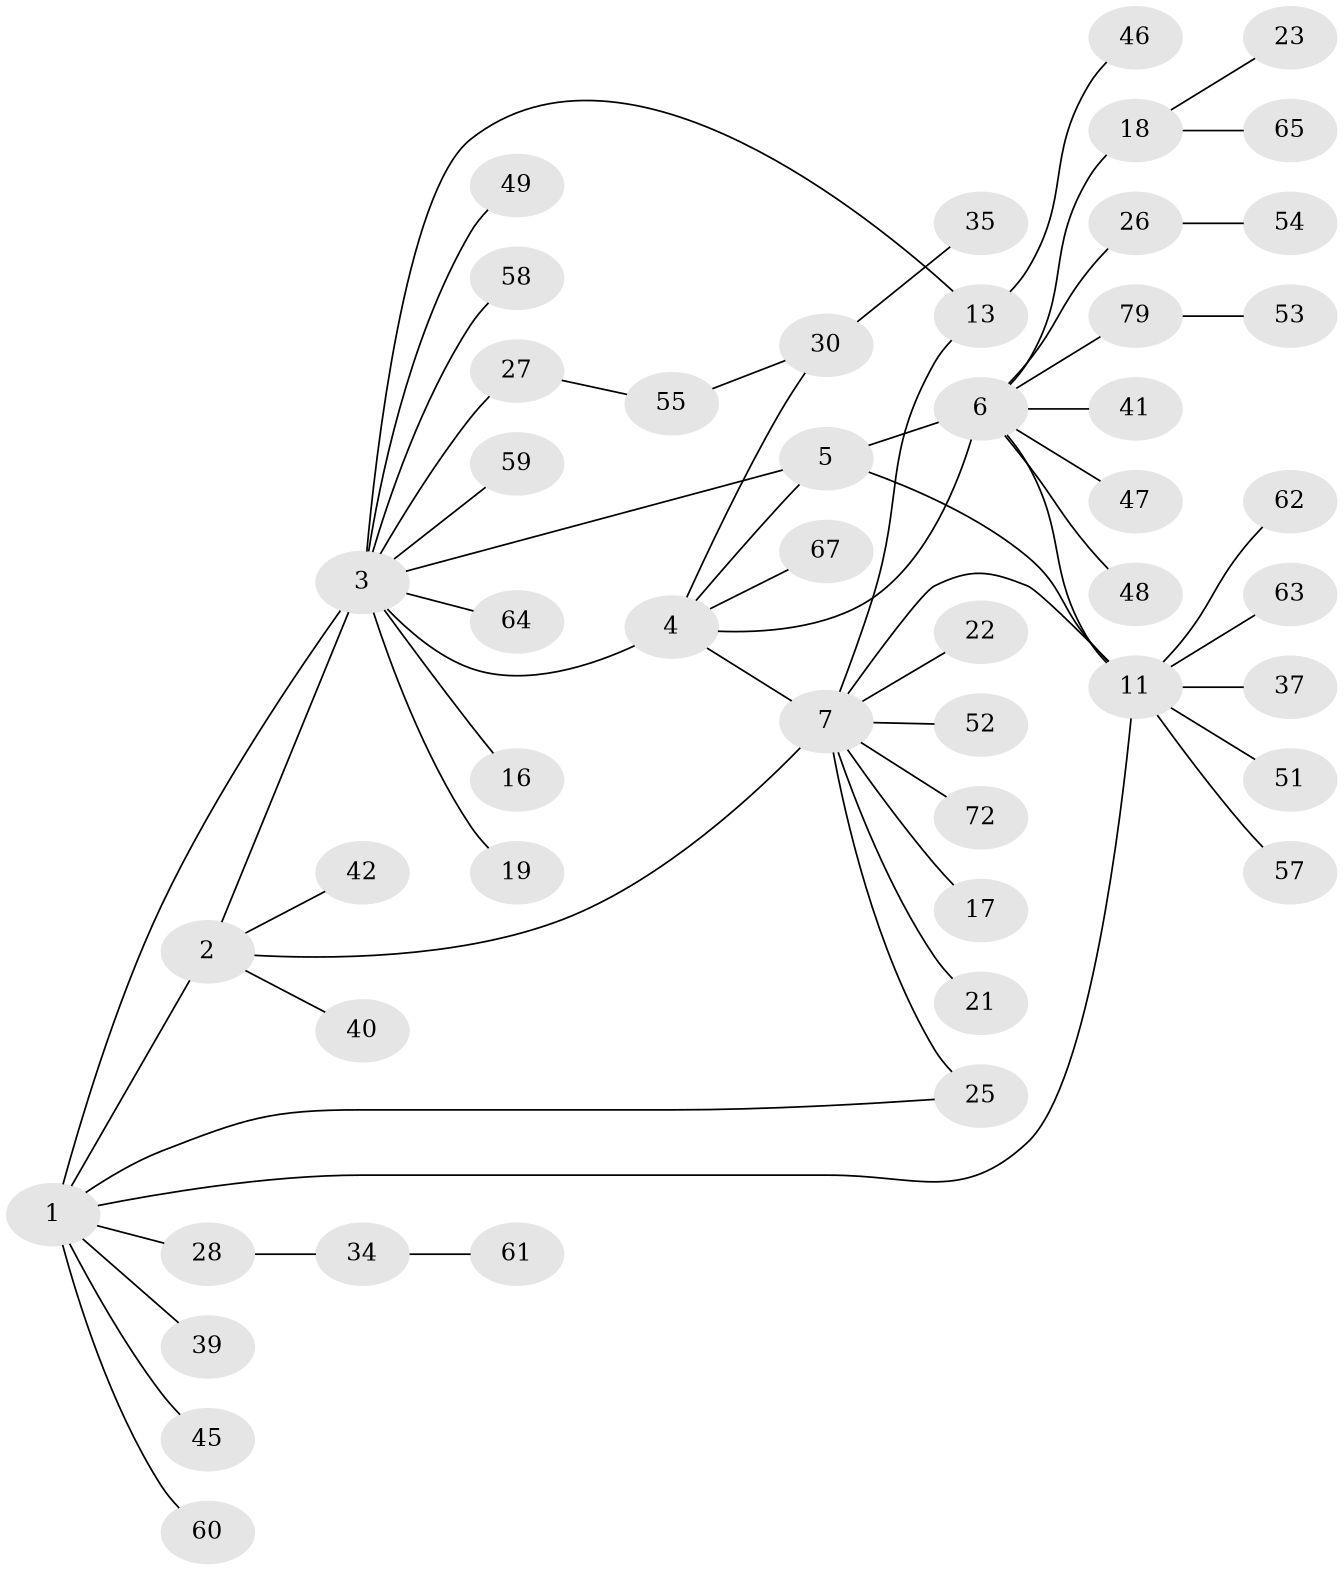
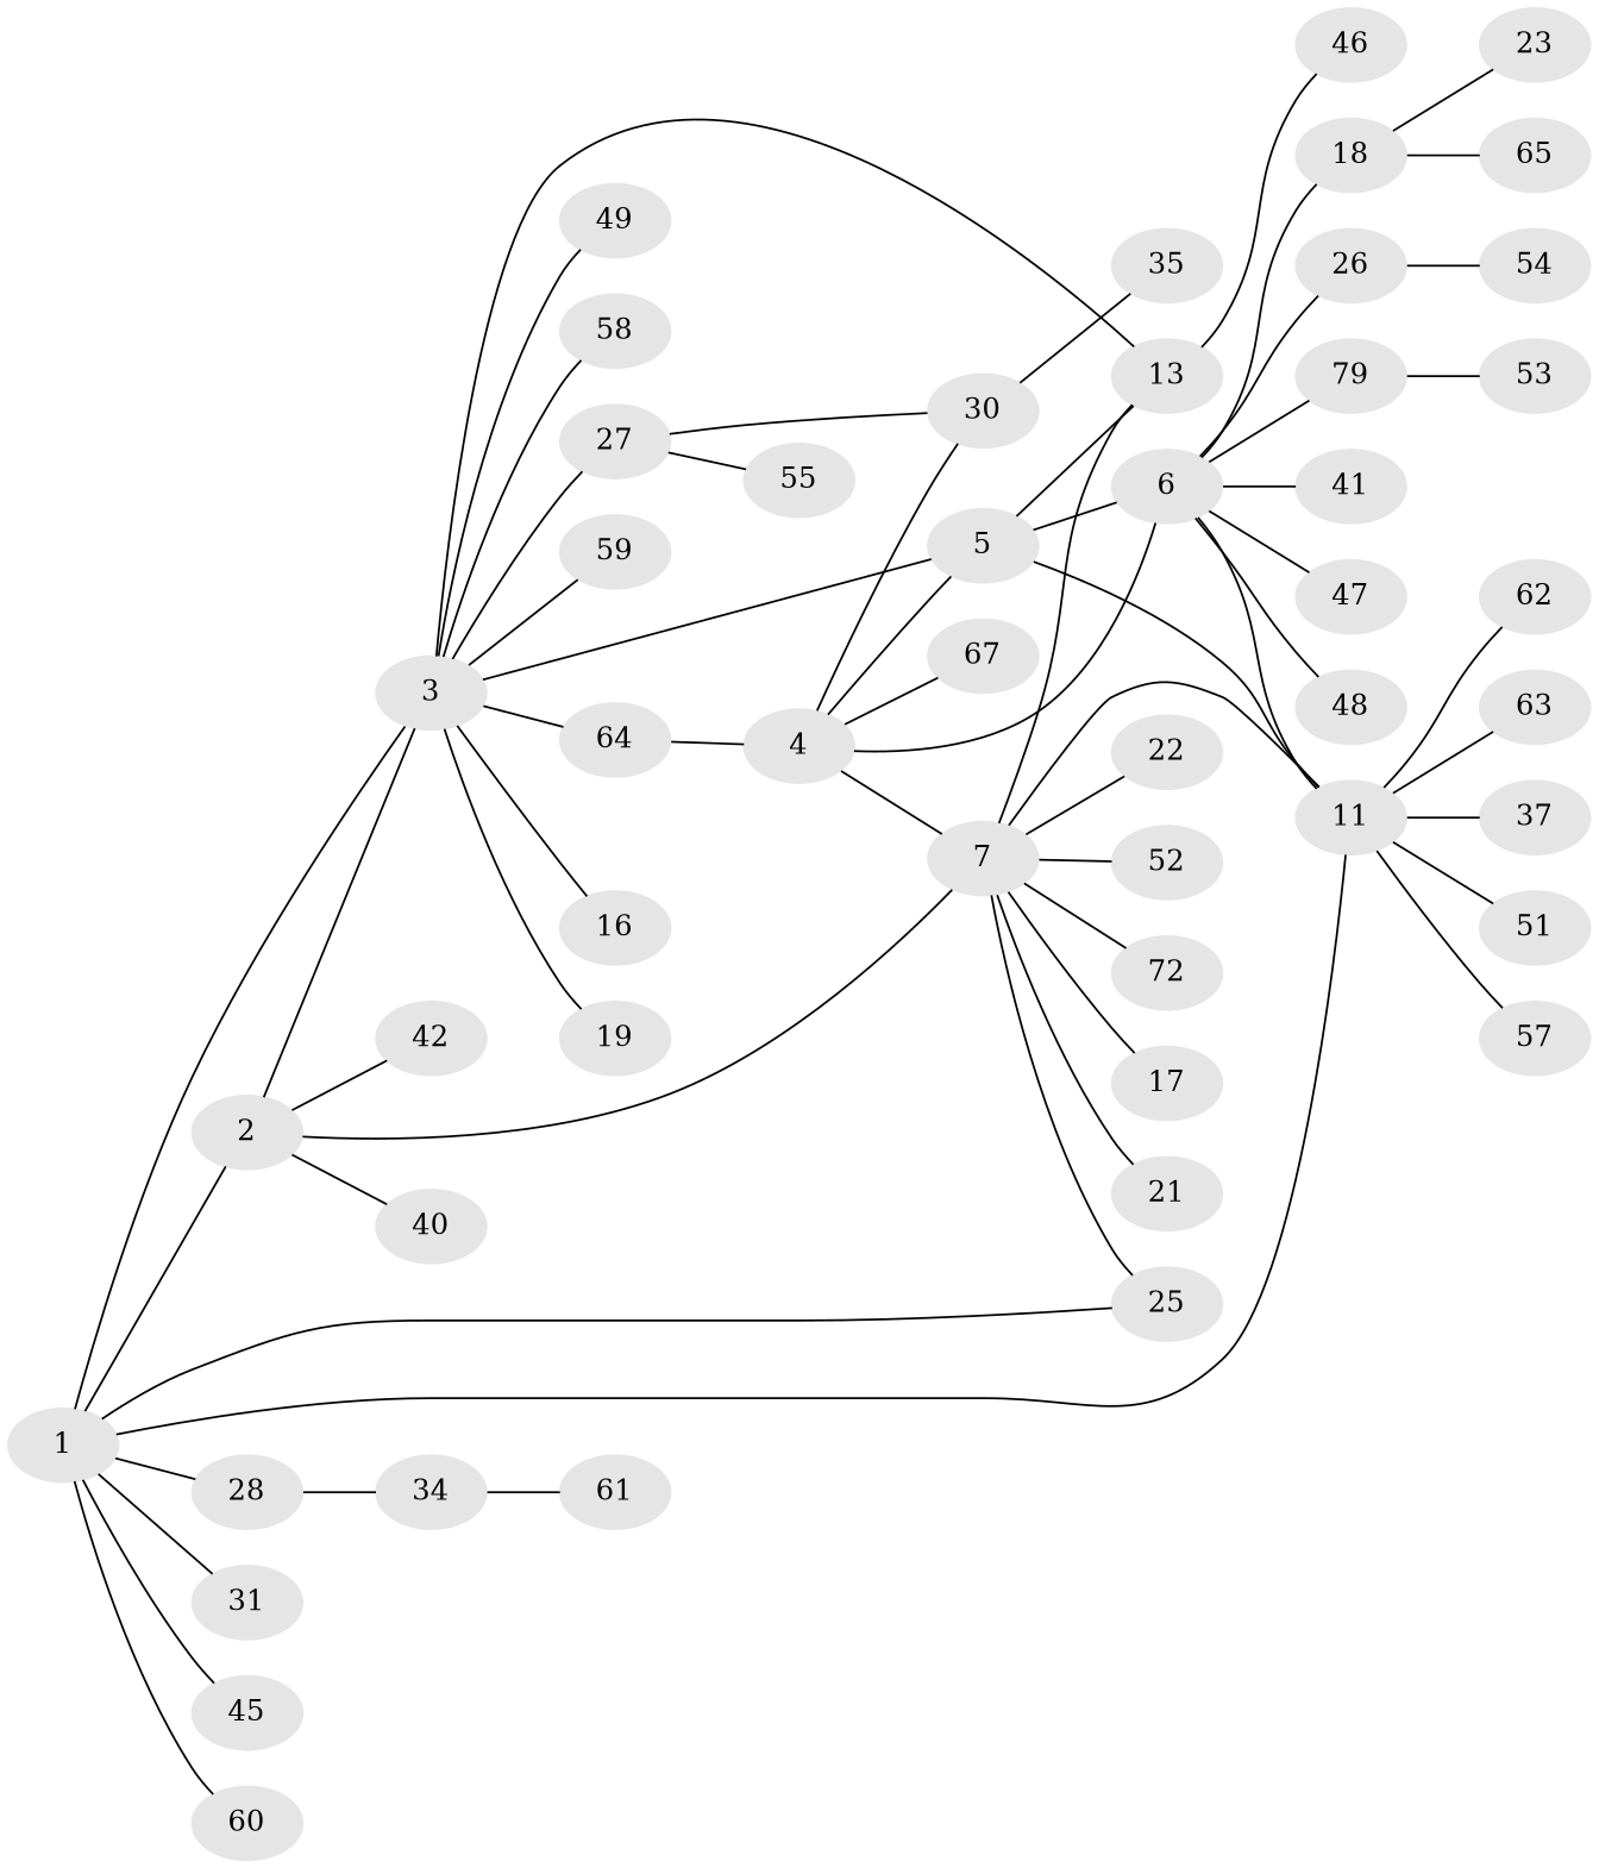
  graph {
    rankdir=LR
    node [color=gray90 style=filled]
    1 [super="+12"]
    2 [super="+50"]
    3 [super="+14"]
    11 [super="+36"]
    25 [super="+70"]
    28 [super="+68"]
-   31 [label=39]
+   31
    45
    60
    7 [super="+9"]
    40
    42
    4 [super="+8"]
    5 [super="+15"]
    13 [super="+38"]
    16
    19 [super="+43"]
    27 [super="+56"]
    49 [super="+66"]
    58
    59
    64
    37
    51
    57
    62
    63 [super="+69"]
    34
    17 [super="+20"]
    21
    22
    52
    72
    6 [super="+33"]
    30 [super="+44"]
    67
    46
    55
    18
    26 [super="+32"]
    n41 [label=79 super="+39"]
    41
    47
    48
    35
    23 [super="+24"]
    65 [super="+73"]
    54
    53
    61 [super="+71"]
    1 -- 2
    1 -- 3
    1 -- 11
    1 -- 25
    1 -- 28
    1 -- 31
    1 -- 45
    1 -- 60
    2 -- 3
    2 -- 7
    2 -- 40
    2 -- 42
-   3 -- 4
+   64 -- 4
    3 -- 5
    3 -- 13
    3 -- 16
    3 -- 19
    3 -- 27
    3 -- 49
    3 -- 58
    3 -- 59
    3 -- 64
    11 -- 37
    11 -- 51
    11 -- 57
    11 -- 62
    11 -- 63
    28 -- 34
    7 -- 11
    7 -- 25
    7 -- 13 [weight=2]
    7 -- 17
    7 -- 21
    7 -- 22
    7 -- 52
    7 -- 72
    4 -- 7 [weight=2]
    4 -- 5
    4 -- 6
    4 -- 30
    4 -- 67
    5 -- 11
+   5 -- 13
    5 -- 6
    13 -- 46
-   55 -- 30
+   27 -- 30
    27 -- 55
    34 -- 61
    6 -- 11
    6 -- 18
    6 -- 26
    6 -- n41
    6 -- 41
    6 -- 47
    6 -- 48
    30 -- 35
    18 -- 23
    18 -- 65
    26 -- 54
    n41 -- 53
  }
